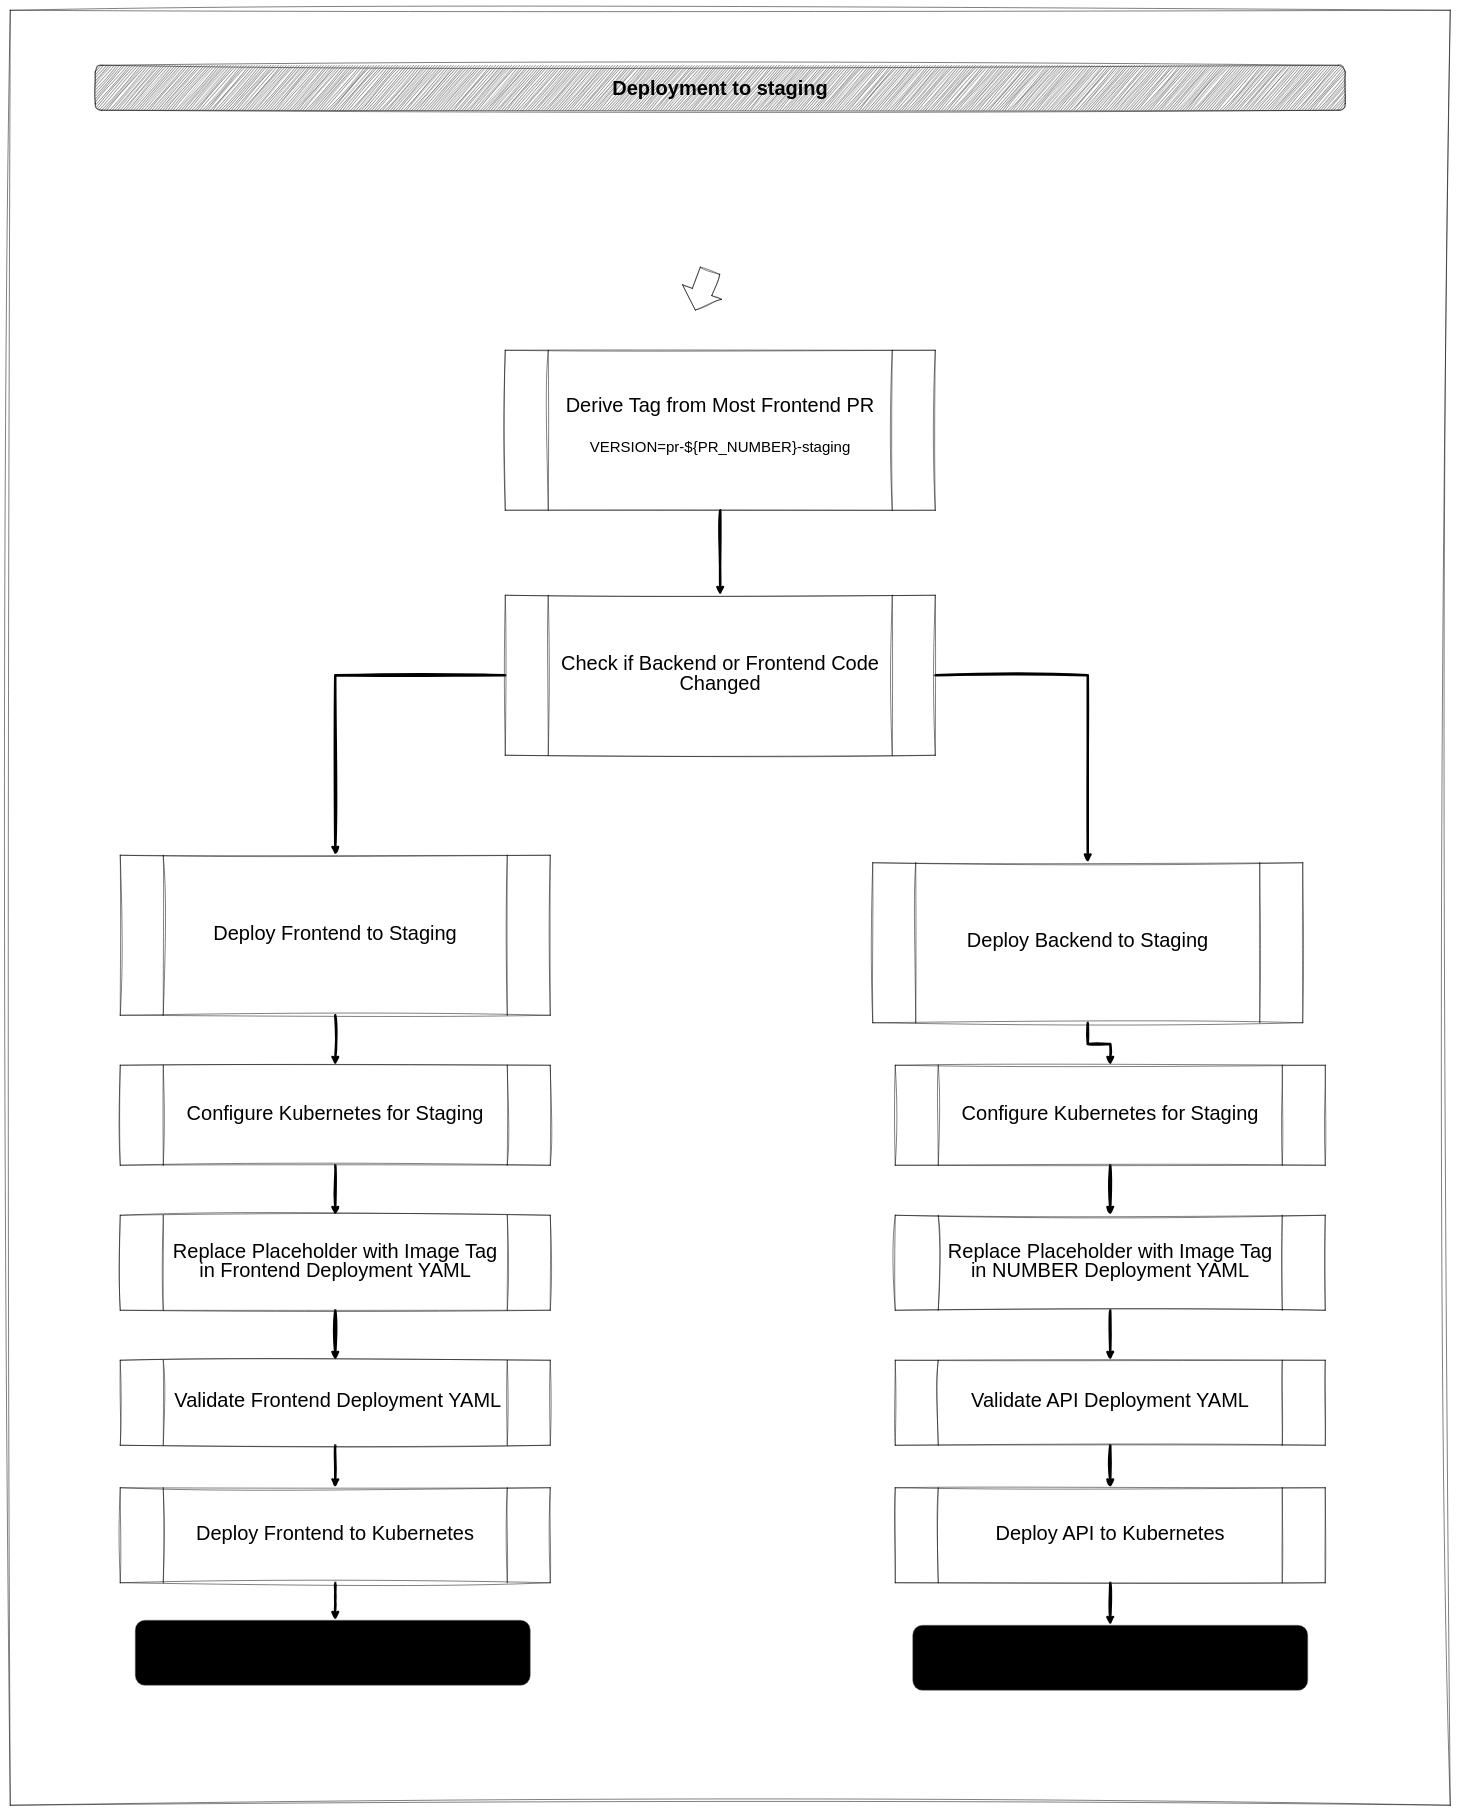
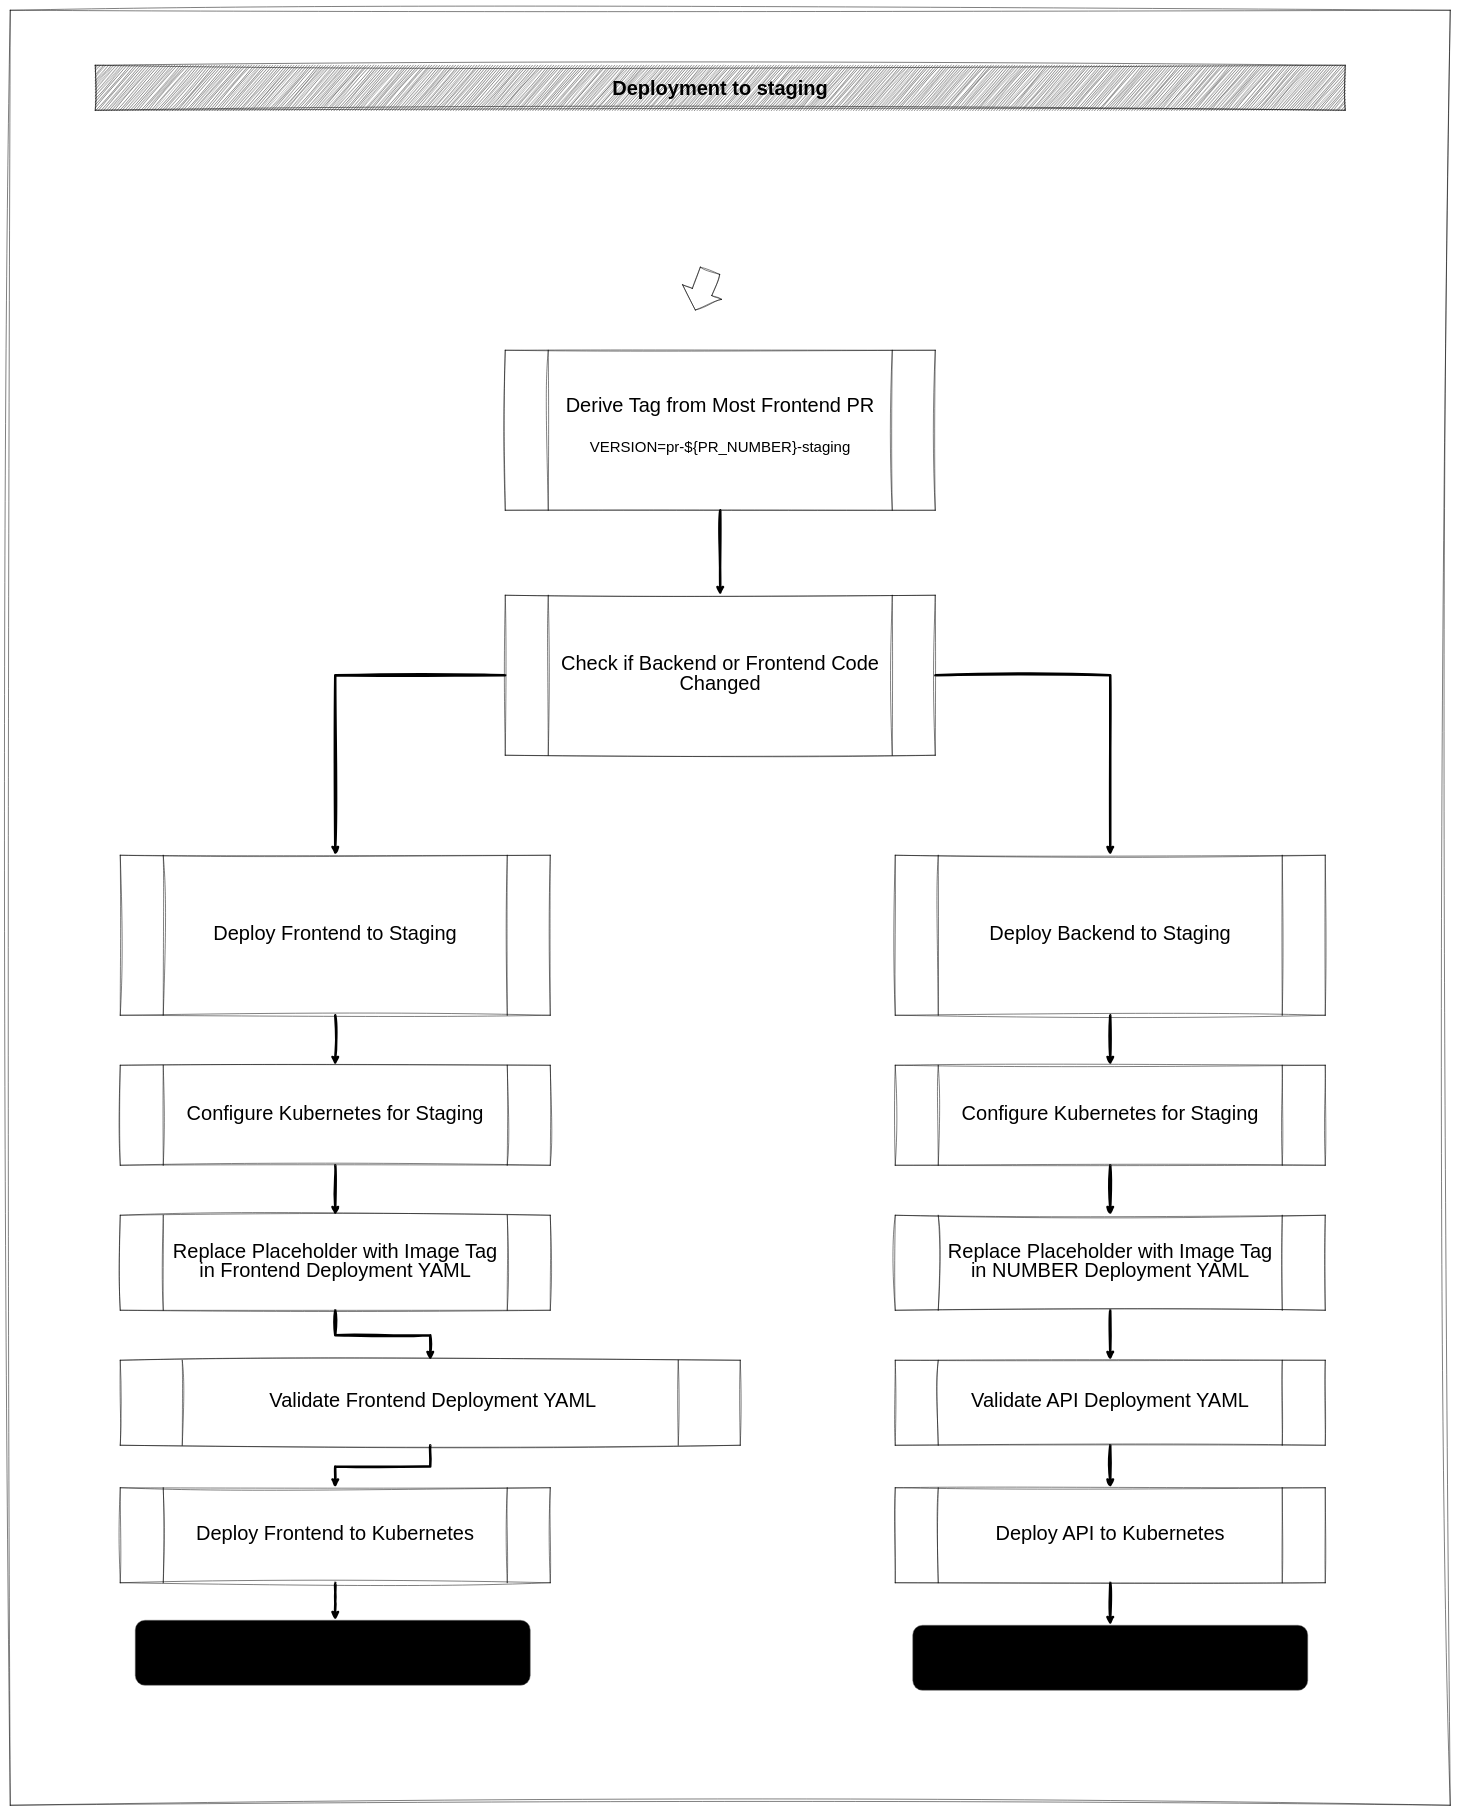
  <mxCell id="0" />
  <mxCell id="1" parent="0" />
  <mxCell id="2" value="" style="rounded=0;whiteSpace=wrap;html=1;fillColor=light-dark(#FFFFFF,#000000);sketch=1;curveFitting=1;jiggle=2;" parent="1" vertex="1"><mxGeometry x="20" y="20" width="2880" height="3590" as="geometry" /></mxCell>
- <mxCell id="3" value="&lt;font style=&quot;font-size: 40px;&quot;&gt;&lt;b&gt;Deployment to staging&lt;/b&gt;&lt;/font&gt;" style="whiteSpace=wrap;html=1;fillColor=light-dark(#000000,#FF3333);sketch=1;curveFitting=1;jiggle=2;fillStyle=hachure;rounded=1;" parent="1" vertex="1"><mxGeometry x="190" y="130" width="2500" height="90" as="geometry" /></mxCell>
+ <mxCell id="3" value="&lt;font style=&quot;font-size: 40px;&quot;&gt;&lt;b&gt;Deployment to staging&lt;/b&gt;&lt;/font&gt;" style="rounded=0;whiteSpace=wrap;html=1;fillColor=light-dark(#000000,#FF3333);sketch=1;curveFitting=1;jiggle=2;fillStyle=hachure;" parent="1" vertex="1"><mxGeometry x="190" y="130" width="2500" height="90" as="geometry" /></mxCell>
  <mxCell id="4" style="edgeStyle=orthogonalEdgeStyle;rounded=0;orthogonalLoop=1;jettySize=auto;html=1;exitX=0.5;exitY=1;exitDx=0;exitDy=0;entryX=0.5;entryY=0;entryDx=0;entryDy=0;strokeWidth=5;startArrow=none;startFill=0;sketch=1;curveFitting=1;jiggle=2;" parent="1" source="5" target="8" edge="1"><mxGeometry relative="1" as="geometry" /></mxCell>
  <mxCell id="5" value="&lt;font style=&quot;line-height: 240%; font-size: 40px;&quot;&gt;&lt;font style=&quot;color: light-dark(rgb(0, 0, 0), rgb(178, 190, 129));&quot;&gt;Derive Tag&lt;/font&gt; from Most Frontend PR&lt;/font&gt;&lt;div style=&quot;line-height: 240%;&quot;&gt;&lt;span style=&quot;font-size: 30px; background-color: transparent; line-height: 240%;&quot;&gt;&lt;font style=&quot;color: light-dark(rgb(0, 0, 0), rgb(231, 209, 187));&quot;&gt;VERSION=pr-${PR_NUMBER}-staging&lt;/font&gt;&lt;/span&gt;&lt;div&gt;&lt;font style=&quot;&quot;&gt;&lt;div style=&quot;font-size: 35px;&quot;&gt;&lt;br&gt;&lt;/div&gt;&lt;/font&gt;&lt;/div&gt;&lt;/div&gt;" style="shape=process;whiteSpace=wrap;html=1;backgroundOutline=1;sketch=1;curveFitting=1;jiggle=2;fillColor=light-dark(#FFFFFF,#000000);" parent="1" vertex="1"><mxGeometry x="1010" y="700" width="860" height="320" as="geometry" /></mxCell>
  <mxCell id="6" style="edgeStyle=orthogonalEdgeStyle;rounded=0;orthogonalLoop=1;jettySize=auto;html=1;exitX=0;exitY=0.5;exitDx=0;exitDy=0;entryX=0.5;entryY=0;entryDx=0;entryDy=0;strokeWidth=5;sketch=1;curveFitting=1;jiggle=2;" parent="1" source="8" target="10" edge="1"><mxGeometry relative="1" as="geometry" /></mxCell>
  <mxCell id="7" style="edgeStyle=orthogonalEdgeStyle;rounded=0;orthogonalLoop=1;jettySize=auto;html=1;exitX=1;exitY=0.5;exitDx=0;exitDy=0;entryX=0.5;entryY=0;entryDx=0;entryDy=0;strokeWidth=5;sketch=1;curveFitting=1;jiggle=2;" parent="1" source="8" target="12" edge="1"><mxGeometry relative="1" as="geometry" /></mxCell>
  <mxCell id="8" value="&lt;div style=&quot;line-height: 240%;&quot;&gt;&lt;span style=&quot;background-color: transparent; line-height: 240%;&quot;&gt;&lt;span style=&quot;font-size: 40px;&quot;&gt;Check if Backend or Frontend Code Changed&lt;/span&gt;&lt;/span&gt;&lt;/div&gt;" style="shape=process;whiteSpace=wrap;html=1;backgroundOutline=1;sketch=1;curveFitting=1;jiggle=2;fillColor=light-dark(#FFFFFF,#000000);" parent="1" vertex="1"><mxGeometry x="1010" y="1190" width="860" height="320" as="geometry" /></mxCell>
  <mxCell id="9" style="edgeStyle=orthogonalEdgeStyle;rounded=0;orthogonalLoop=1;jettySize=auto;html=1;exitX=0.5;exitY=1;exitDx=0;exitDy=0;entryX=0.5;entryY=0;entryDx=0;entryDy=0;strokeWidth=5;sketch=1;curveFitting=1;jiggle=2;" parent="1" source="10" target="14" edge="1"><mxGeometry relative="1" as="geometry" /></mxCell>
  <mxCell id="10" value="&lt;div style=&quot;line-height: 240%;&quot;&gt;&lt;span style=&quot;font-size: 40px;&quot;&gt;&lt;font style=&quot;color: light-dark(rgb(0, 0, 0), rgb(178, 190, 129));&quot;&gt;Deploy Frontend to Staging&lt;/font&gt;&lt;/span&gt;&lt;/div&gt;" style="shape=process;whiteSpace=wrap;html=1;backgroundOutline=1;sketch=1;curveFitting=1;jiggle=2;gradientColor=none;fillColor=light-dark(#FFFFFF,#000000);" parent="1" vertex="1"><mxGeometry x="240" y="1710" width="860" height="320" as="geometry" /></mxCell>
  <mxCell id="11" style="edgeStyle=orthogonalEdgeStyle;rounded=0;orthogonalLoop=1;jettySize=auto;html=1;exitX=0.5;exitY=1;exitDx=0;exitDy=0;entryX=0.5;entryY=0;entryDx=0;entryDy=0;strokeWidth=5;sketch=1;curveFitting=1;jiggle=2;" parent="1" source="12" target="16" edge="1"><mxGeometry relative="1" as="geometry" /></mxCell>
- <mxCell id="12" value="&lt;div style=&quot;line-height: 240%;&quot;&gt;&lt;span style=&quot;font-size: 40px;&quot;&gt;&lt;font style=&quot;color: light-dark(rgb(0, 0, 0), rgb(178, 190, 129));&quot;&gt;Deploy Backend to Staging&lt;/font&gt;&lt;/span&gt;&lt;/div&gt;" style="shape=process;whiteSpace=wrap;html=1;backgroundOutline=1;sketch=1;curveFitting=1;jiggle=2;fillColor=light-dark(#FFFFFF,#000000);" parent="1" vertex="1"><mxGeometry x="1745" y="1725" width="860" height="320" as="geometry" /></mxCell>
+ <mxCell id="12" value="&lt;div style=&quot;line-height: 240%;&quot;&gt;&lt;span style=&quot;font-size: 40px;&quot;&gt;&lt;font style=&quot;color: light-dark(rgb(0, 0, 0), rgb(178, 190, 129));&quot;&gt;Deploy Backend to Staging&lt;/font&gt;&lt;/span&gt;&lt;/div&gt;" style="shape=process;whiteSpace=wrap;html=1;backgroundOutline=1;sketch=1;curveFitting=1;jiggle=2;fillColor=light-dark(#FFFFFF,#000000);" parent="1" vertex="1"><mxGeometry x="1790" y="1710" width="860" height="320" as="geometry" /></mxCell>
  <mxCell id="13" style="edgeStyle=orthogonalEdgeStyle;rounded=0;orthogonalLoop=1;jettySize=auto;html=1;exitX=0.5;exitY=1;exitDx=0;exitDy=0;entryX=0.5;entryY=0;entryDx=0;entryDy=0;strokeWidth=5;sketch=1;curveFitting=1;jiggle=2;" parent="1" source="14" target="18" edge="1"><mxGeometry relative="1" as="geometry" /></mxCell>
  <mxCell id="14" value="&lt;div style=&quot;line-height: 240%;&quot;&gt;&lt;span style=&quot;font-size: 40px;&quot;&gt;Configure Kubernetes for Staging&lt;/span&gt;&lt;/div&gt;" style="shape=process;whiteSpace=wrap;html=1;backgroundOutline=1;sketch=1;curveFitting=1;jiggle=2;fillColor=light-dark(#FFFFFF,#000000);" parent="1" vertex="1"><mxGeometry x="240" y="2130" width="860" height="200" as="geometry" /></mxCell>
  <mxCell id="15" style="edgeStyle=orthogonalEdgeStyle;rounded=0;orthogonalLoop=1;jettySize=auto;html=1;exitX=0.5;exitY=1;exitDx=0;exitDy=0;entryX=0.5;entryY=0;entryDx=0;entryDy=0;strokeWidth=5;sketch=1;curveFitting=1;jiggle=2;" parent="1" source="16" target="24" edge="1"><mxGeometry relative="1" as="geometry" /></mxCell>
  <mxCell id="16" value="&lt;div style=&quot;line-height: 240%;&quot;&gt;&lt;span style=&quot;font-size: 40px;&quot;&gt;Configure Kubernetes for Staging&lt;/span&gt;&lt;/div&gt;" style="shape=process;whiteSpace=wrap;html=1;backgroundOutline=1;sketch=1;curveFitting=1;jiggle=2;fillColor=light-dark(#FFFFFF,#000000);" parent="1" vertex="1"><mxGeometry x="1790" y="2130" width="860" height="200" as="geometry" /></mxCell>
  <mxCell id="17" style="edgeStyle=orthogonalEdgeStyle;rounded=0;orthogonalLoop=1;jettySize=auto;html=1;exitX=0.5;exitY=1;exitDx=0;exitDy=0;entryX=0.5;entryY=0;entryDx=0;entryDy=0;strokeWidth=5;sketch=1;curveFitting=1;jiggle=2;" parent="1" source="18" target="20" edge="1"><mxGeometry relative="1" as="geometry" /></mxCell>
  <mxCell id="18" value="&lt;div style=&quot;line-height: 240%;&quot;&gt;&lt;span style=&quot;font-size: 40px;&quot;&gt;Replace Placeholder with Image Tag in Frontend Deployment YAML&lt;/span&gt;&lt;/div&gt;" style="shape=process;whiteSpace=wrap;html=1;backgroundOutline=1;sketch=1;curveFitting=1;jiggle=2;fillColor=light-dark(#FFFFFF,#000000);" parent="1" vertex="1"><mxGeometry x="240" y="2430" width="860" height="190" as="geometry" /></mxCell>
  <mxCell id="19" style="edgeStyle=orthogonalEdgeStyle;rounded=0;orthogonalLoop=1;jettySize=auto;html=1;exitX=0.5;exitY=1;exitDx=0;exitDy=0;entryX=0.5;entryY=0;entryDx=0;entryDy=0;strokeWidth=5;sketch=1;curveFitting=1;jiggle=2;" parent="1" source="20" target="22" edge="1"><mxGeometry relative="1" as="geometry" /></mxCell>
- <mxCell id="20" value="&lt;div style=&quot;line-height: 240%;&quot;&gt;&lt;span style=&quot;font-size: 40px;&quot;&gt;&amp;nbsp;Validate Frontend Deployment YAML&lt;/span&gt;&lt;/div&gt;" style="shape=process;whiteSpace=wrap;html=1;backgroundOutline=1;sketch=1;curveFitting=1;jiggle=2;fillColor=light-dark(#FFFFFF,#000000);" parent="1" vertex="1"><mxGeometry x="240" y="2720" width="860" height="170" as="geometry" /></mxCell>
+ <mxCell id="20" value="&lt;div style=&quot;line-height: 240%;&quot;&gt;&lt;span style=&quot;font-size: 40px;&quot;&gt;&amp;nbsp;Validate Frontend Deployment YAML&lt;/span&gt;&lt;/div&gt;" style="shape=process;whiteSpace=wrap;html=1;backgroundOutline=1;sketch=1;curveFitting=1;jiggle=2;fillColor=light-dark(#FFFFFF,#000000);" parent="1" vertex="1"><mxGeometry x="240" y="2720" width="1240" height="170" as="geometry" /></mxCell>
  <mxCell id="21" style="edgeStyle=orthogonalEdgeStyle;rounded=0;orthogonalLoop=1;jettySize=auto;html=1;exitX=0.5;exitY=1;exitDx=0;exitDy=0;entryX=0.5;entryY=0;entryDx=0;entryDy=0;strokeWidth=5;sketch=1;curveFitting=1;jiggle=2;" parent="1" source="22" edge="1"><mxGeometry relative="1" as="geometry"><mxPoint x="670" y="3240" as="targetPoint" /></mxGeometry></mxCell>
  <mxCell id="22" value="&lt;div style=&quot;line-height: 240%;&quot;&gt;&lt;span style=&quot;font-size: 40px;&quot;&gt;Deploy Frontend to Kubernetes&lt;/span&gt;&lt;/div&gt;" style="shape=process;whiteSpace=wrap;html=1;backgroundOutline=1;sketch=1;curveFitting=1;jiggle=2;fillColor=light-dark(#FFFFFF,#000000);" parent="1" vertex="1"><mxGeometry x="240" y="2975" width="860" height="190" as="geometry" /></mxCell>
  <mxCell id="23" style="edgeStyle=orthogonalEdgeStyle;rounded=0;orthogonalLoop=1;jettySize=auto;html=1;exitX=0.5;exitY=1;exitDx=0;exitDy=0;entryX=0.5;entryY=0;entryDx=0;entryDy=0;strokeWidth=5;sketch=1;curveFitting=1;jiggle=2;" parent="1" source="24" target="26" edge="1"><mxGeometry relative="1" as="geometry" /></mxCell>
  <mxCell id="24" value="&lt;div style=&quot;line-height: 240%;&quot;&gt;&lt;span style=&quot;font-size: 40px;&quot;&gt;Replace Placeholder with Image Tag in NUMBER Deployment YAML&lt;/span&gt;&lt;/div&gt;" style="shape=process;whiteSpace=wrap;html=1;backgroundOutline=1;sketch=1;curveFitting=1;jiggle=2;fillColor=light-dark(#FFFFFF,#000000);" parent="1" vertex="1"><mxGeometry x="1790" y="2430" width="860" height="190" as="geometry" /></mxCell>
  <mxCell id="25" style="edgeStyle=orthogonalEdgeStyle;rounded=0;orthogonalLoop=1;jettySize=auto;html=1;exitX=0.5;exitY=1;exitDx=0;exitDy=0;entryX=0.5;entryY=0;entryDx=0;entryDy=0;strokeWidth=5;sketch=1;curveFitting=1;jiggle=2;" parent="1" source="26" target="28" edge="1"><mxGeometry relative="1" as="geometry" /></mxCell>
  <mxCell id="26" value="&lt;div style=&quot;line-height: 240%;&quot;&gt;&lt;span style=&quot;font-size: 40px;&quot;&gt;Validate API Deployment YAML&lt;/span&gt;&lt;/div&gt;" style="shape=process;whiteSpace=wrap;html=1;backgroundOutline=1;sketch=1;curveFitting=1;jiggle=2;fillColor=light-dark(#FFFFFF,#000000);" parent="1" vertex="1"><mxGeometry x="1790" y="2720" width="860" height="170" as="geometry" /></mxCell>
  <mxCell id="27" style="edgeStyle=orthogonalEdgeStyle;rounded=0;orthogonalLoop=1;jettySize=auto;html=1;exitX=0.5;exitY=1;exitDx=0;exitDy=0;entryX=0.5;entryY=0;entryDx=0;entryDy=0;strokeWidth=5;sketch=1;curveFitting=1;jiggle=2;" parent="1" source="28" target="30" edge="1"><mxGeometry relative="1" as="geometry" /></mxCell>
  <mxCell id="28" value="&lt;div style=&quot;line-height: 240%;&quot;&gt;&lt;span style=&quot;font-size: 40px;&quot;&gt;Deploy API to Kubernetes&lt;/span&gt;&lt;/div&gt;" style="shape=process;whiteSpace=wrap;html=1;backgroundOutline=1;sketch=1;curveFitting=1;jiggle=2;fillColor=light-dark(#FFFFFF,#000000);" parent="1" vertex="1"><mxGeometry x="1790" y="2975" width="860" height="190" as="geometry" /></mxCell>
  <mxCell id="29" value="" style="shape=flexArrow;endArrow=classic;html=1;rounded=0;sketch=1;curveFitting=1;jiggle=2;endWidth=40.769;endSize=12.462;width=41.429;exitX=0.486;exitY=0.145;exitDx=0;exitDy=0;exitPerimeter=0;" parent="1" source="2" edge="1"><mxGeometry width="50" height="50" relative="1" as="geometry"><mxPoint x="1410.5" y="530" as="sourcePoint" /><mxPoint x="1390" y="620" as="targetPoint" /></mxGeometry></mxCell>
  <mxCell id="30" value="&lt;div&gt;&lt;span style=&quot;font-size: 40px; background-color: transparent; color: light-dark(rgb(0, 0, 0), rgb(255, 255, 255));&quot;&gt;https://api.staging.eliasdebock.com&lt;/span&gt;&lt;/div&gt;" style="rounded=1;whiteSpace=wrap;html=1;fillColor=light-dark(#FFFFFF,#1A1A1A);fillStyle=zigzag-line;strokeColor=light-dark(#666666,#959595);" parent="1" vertex="1"><mxGeometry x="1825" y="3250" width="790" height="130" as="geometry" /></mxCell>
  <mxCell id="31" value="&lt;div&gt;&lt;span style=&quot;font-size: 40px; background-color: transparent; color: light-dark(rgb(0, 0, 0), rgb(255, 255, 255));&quot;&gt;https://app.staging.eliasdebock.com&lt;/span&gt;&lt;/div&gt;" style="rounded=1;whiteSpace=wrap;html=1;fillColor=light-dark(#FFFFFF,#1A1A1A);fillStyle=zigzag-line;strokeColor=light-dark(#666666,#959595);" parent="1" vertex="1"><mxGeometry x="270" y="3240" width="790" height="130" as="geometry" /></mxCell>
